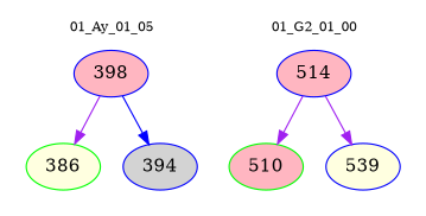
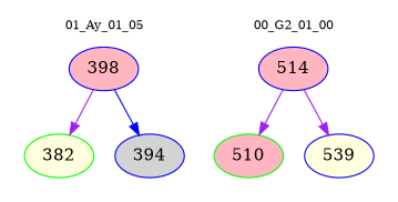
  digraph {
    node [color=blue fillcolor=lightpink style=filled]
    edge [color=purple]
    n1 [label=398]
-   n2 [color=green fillcolor=lightyellow label=386]
+   n2 [color=green fillcolor=lightyellow label=382]
    n3 [fillcolor=lightgrey label=394]
    n4 [label=514]
    n5 [color=green label=510]
    n6 [fillcolor=lightyellow label=539]
    subgraph cluster_1 {
      color=white
      fontsize=10
      label="01_Ay_01_05"
      n1
      n2
      n3
    }
    subgraph cluster_2 {
      color=white
      fontsize=10
-     label="01_G2_01_00"
+     label="00_G2_01_00"
      n4
      n5
      n6
    }
    n1 -> n2
    n1 -> n3 [color=blue]
    n4 -> n5
    n4 -> n6
  }
